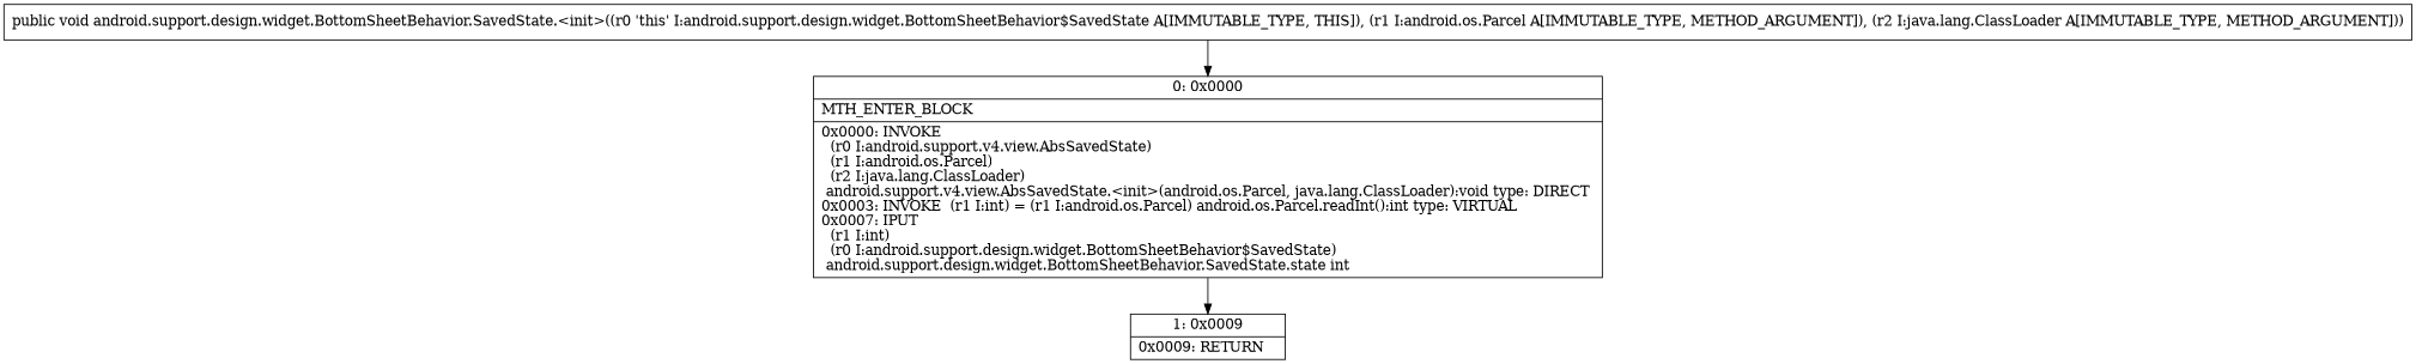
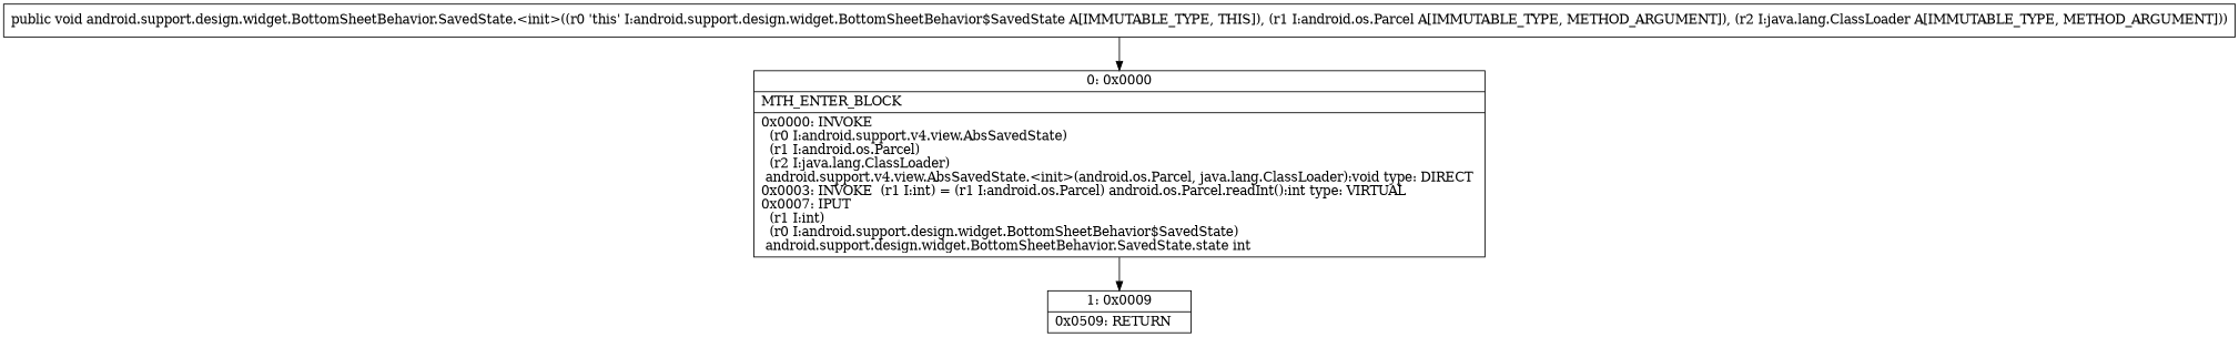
  digraph {
    node [shape=record]
    n1 [label="{0\:\ 0x0000|MTH_ENTER_BLOCK\l|0x0000: INVOKE  \l  (r0 I:android.support.v4.view.AbsSavedState)\l  (r1 I:android.os.Parcel)\l  (r2 I:java.lang.ClassLoader)\l android.support.v4.view.AbsSavedState.\<init\>(android.os.Parcel, java.lang.ClassLoader):void type: DIRECT \l0x0003: INVOKE  (r1 I:int) = (r1 I:android.os.Parcel) android.os.Parcel.readInt():int type: VIRTUAL \l0x0007: IPUT  \l  (r1 I:int)\l  (r0 I:android.support.design.widget.BottomSheetBehavior$SavedState)\l android.support.design.widget.BottomSheetBehavior.SavedState.state int \l}"]
-   n2 [label="{1\:\ 0x0009|0x0009: RETURN   \l}"]
+   n2 [label="{1\:\ 0x0009|0x0509: RETURN   \l}"]
    n3 [label="{public void android.support.design.widget.BottomSheetBehavior.SavedState.\<init\>((r0 'this' I:android.support.design.widget.BottomSheetBehavior$SavedState A[IMMUTABLE_TYPE, THIS]), (r1 I:android.os.Parcel A[IMMUTABLE_TYPE, METHOD_ARGUMENT]), (r2 I:java.lang.ClassLoader A[IMMUTABLE_TYPE, METHOD_ARGUMENT])) }"]
    n1 -> n2
    n3 -> n1
  }
